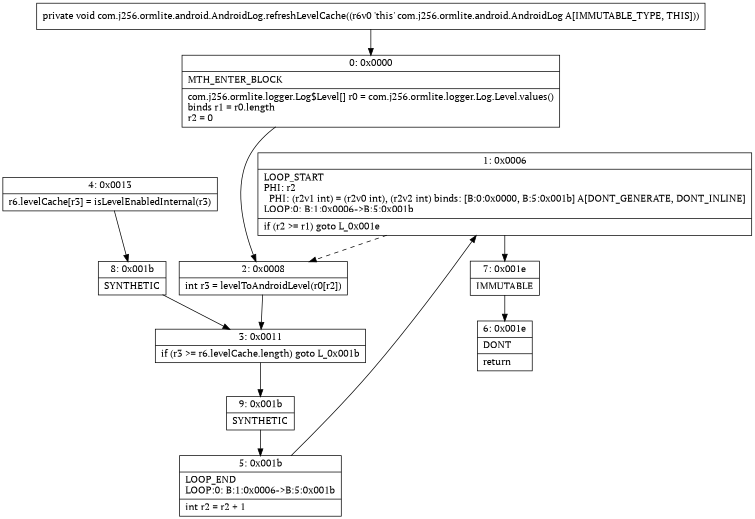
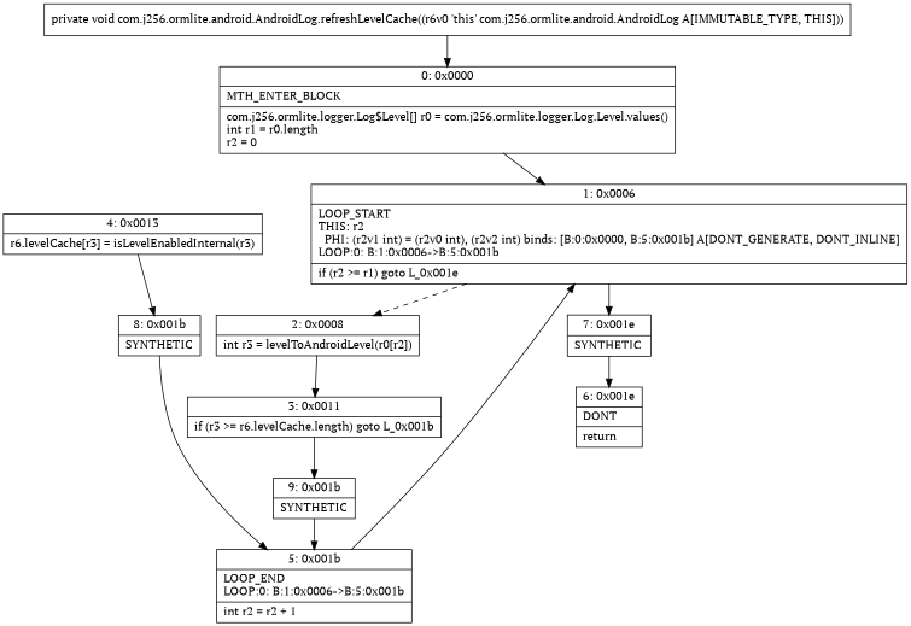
  digraph {
    fontname="PT Serif"
    node [fontname="PT Serif" shape=record]
    edge [fontname="PT Serif"]
-   n1 [label="{0\:\ 0x0000|MTH_ENTER_BLOCK\l|com.j256.ormlite.logger.Log$Level[] r0 = com.j256.ormlite.logger.Log.Level.values()\lbinds r1 = r0.length\lr2 = 0\l}"]
-   n2 [label="{1\:\ 0x0006|LOOP_START\lPHI: r2 \l  PHI: (r2v1 int) = (r2v0 int), (r2v2 int) binds: [B:0:0x0000, B:5:0x001b] A[DONT_GENERATE, DONT_INLINE]\lLOOP:0: B:1:0x0006\-\>B:5:0x001b\l|if (r2 \>= r1) goto L_0x001e\l}"]
+   n1 [label="{0\:\ 0x0000|MTH_ENTER_BLOCK\l|com.j256.ormlite.logger.Log$Level[] r0 = com.j256.ormlite.logger.Log.Level.values()\lint r1 = r0.length\lr2 = 0\l}"]
+   n2 [label="{1\:\ 0x0006|LOOP_START\lTHIS: r2 \l  PHI: (r2v1 int) = (r2v0 int), (r2v2 int) binds: [B:0:0x0000, B:5:0x001b] A[DONT_GENERATE, DONT_INLINE]\lLOOP:0: B:1:0x0006\-\>B:5:0x001b\l|if (r2 \>= r1) goto L_0x001e\l}"]
    n3 [label="{2\:\ 0x0008|int r3 = levelToAndroidLevel(r0[r2])\l}"]
-   n4 [label="{7\:\ 0x001e|IMMUTABLE\l}"]
+   n4 [label="{7\:\ 0x001e|SYNTHETIC\l}"]
    n5 [label="{3\:\ 0x0011|if (r3 \>= r6.levelCache.length) goto L_0x001b\l}"]
    n6 [label="{6\:\ 0x001e|DONT\l|return\l}"]
    n7 [label="{9\:\ 0x001b|SYNTHETIC\l}"]
    n8 [label="{4\:\ 0x0013|r6.levelCache[r3] = isLevelEnabledInternal(r3)\l}"]
    n9 [label="{8\:\ 0x001b|SYNTHETIC\l}"]
    n10 [label="{5\:\ 0x001b|LOOP_END\lLOOP:0: B:1:0x0006\-\>B:5:0x001b\l|int r2 = r2 + 1\l}"]
    n11 [label="{private void com.j256.ormlite.android.AndroidLog.refreshLevelCache((r6v0 'this' com.j256.ormlite.android.AndroidLog A[IMMUTABLE_TYPE, THIS])) }"]
-   n1 -> n3
+   n1 -> n2
    n2 -> n3 [style=dashed]
    n2 -> n4
    n3 -> n5
    n4 -> n6
    n5 -> n7
    n7 -> n10
    n8 -> n9
-   n9 -> n5
+   n9 -> n10
    n10 -> n2
    n11 -> n1
  }
